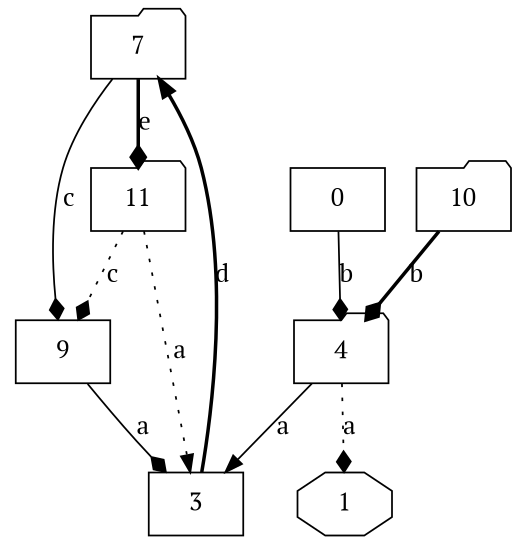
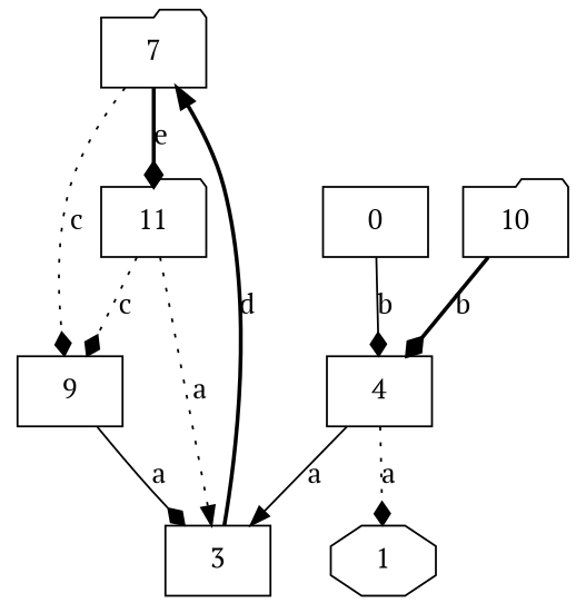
  strict digraph {
    fontname="PT Serif"
    node [fontname="PT Serif" shape=folder]
    edge [arrowhead=diamond fontname="PT Serif" style=dotted]
    7
    3 [shape=box]
    n3 [label=9 shape=box]
    11
-   4
+   4 [shape=box]
    1 [shape=octagon]
    0 [shape=box]
    10
-   7 -> n3 [label=c style=solid]
+   7 -> n3 [label=c]
    7 -> 11 [label=e style=bold]
    3 -> 7 [arrowhead=normal label=d style=bold]
    n3 -> 3 [label=a style=solid]
    11 -> 3 [arrowhead=normal label=a]
    11 -> n3 [label=c]
    4 -> 3 [arrowhead=normal label=a style=solid]
    4 -> 1 [label=a]
    0 -> 4 [label=b style=solid]
    10 -> 4 [label=b style=bold]
  }
